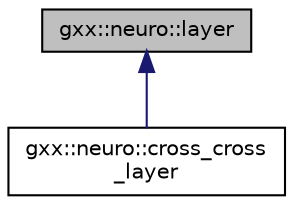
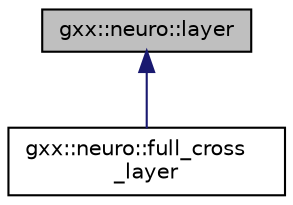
  digraph {
    node [color=black fontname=Helvetica fontsize=10 shape=record style=filled]
    n1 [fillcolor=grey75 fontcolor=black height=0.2 label="gxx::neuro::layer" width=0.4]
-   n2 [fillcolor=white height=0.2 label="gxx::neuro::cross_cross\l_layer" width=0.4]
+   n2 [fillcolor=white height=0.2 label="gxx::neuro::full_cross\l_layer" width=0.4]
    n1 -> n2 [color=midnightblue dir=back fontname=Helvetica fontsize=10 labelfontname=Helvetica labelfontsize=10 style=solid]
  }
